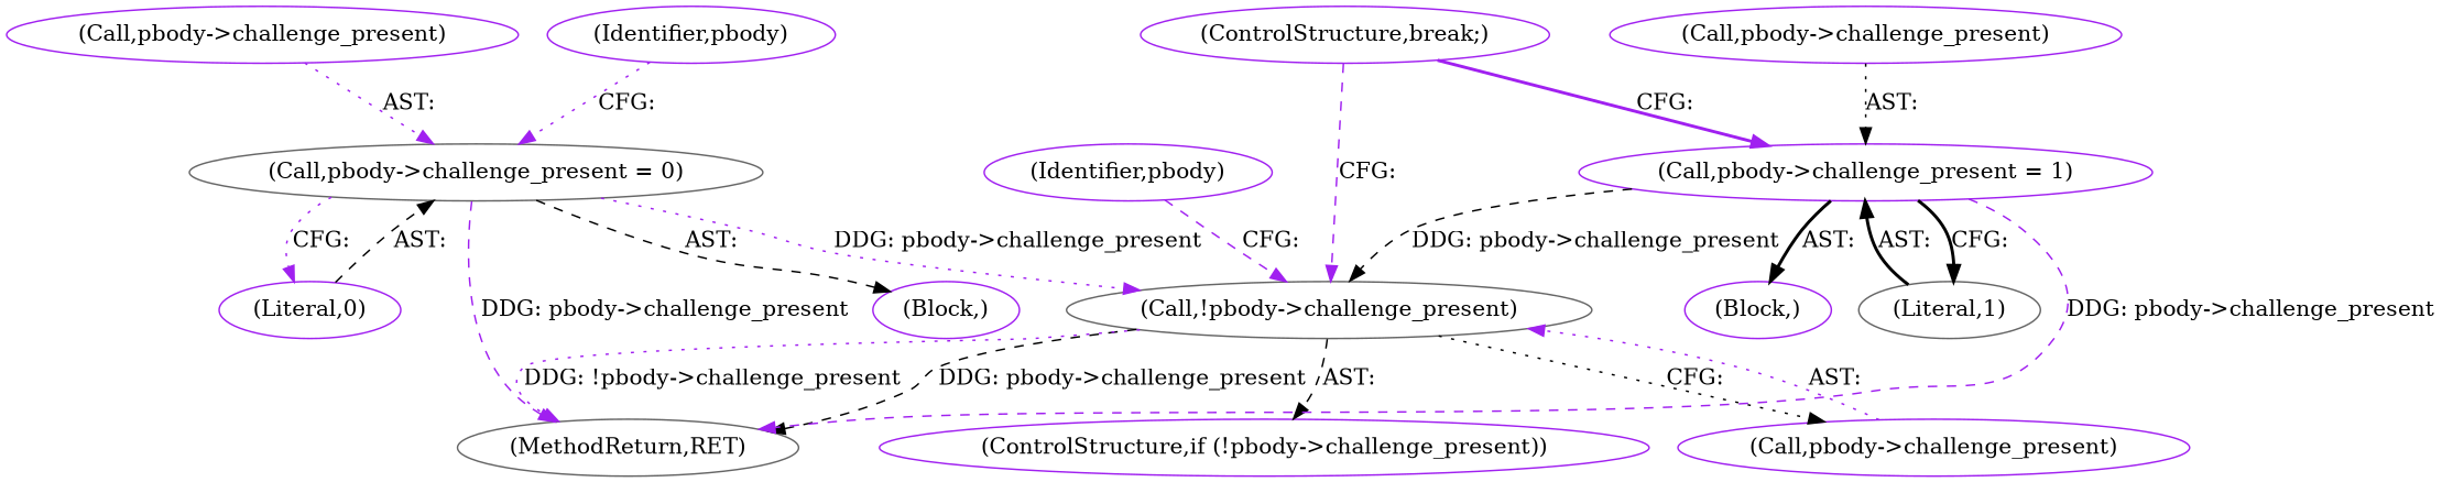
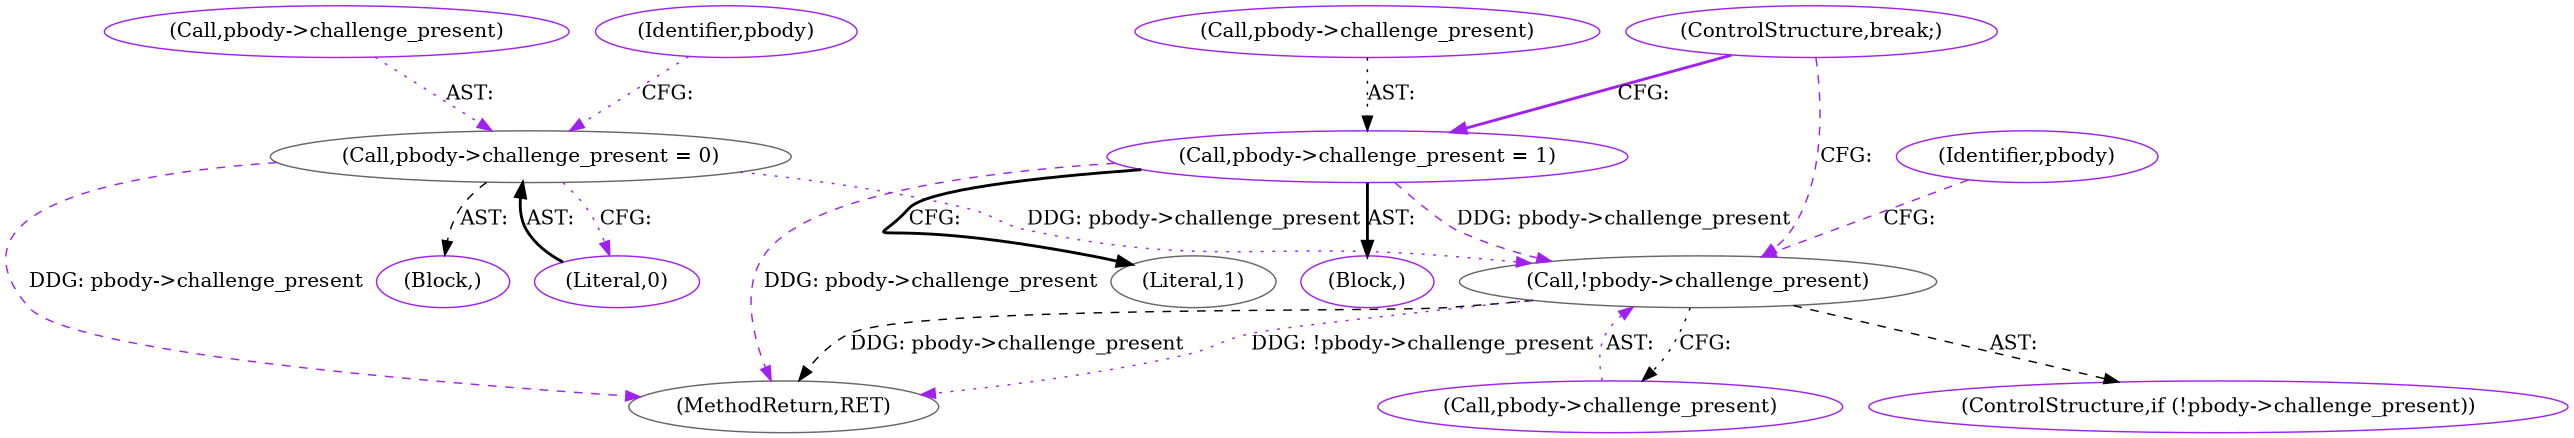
  digraph {
    node [color=purple]
    edge [color=purple style=dashed]
    n1 [color=gray40 label="(Call,!pbody->challenge_present)"]
    n2 [label="(Call,pbody->challenge_present)"]
    n3 [label="(ControlStructure,if (!pbody->challenge_present))"]
    n4 [color=gray40 label="(MethodReturn,RET)"]
    n5 [color=gray40 label="(Call,pbody->challenge_present = 0)"]
    n6 [label="(Block,)"]
    n7 [label="(Literal,0)"]
    n8 [label="(Call,pbody->challenge_present = 1)"]
    n9 [color=gray40 label="(Literal,1)"]
    n10 [label="(Block,)"]
    n11 [label="(Identifier,pbody)"]
    n12 [label="(ControlStructure,break;)"]
    n13 [label="(Call,pbody->challenge_present)"]
    n14 [label="(Call,pbody->challenge_present)"]
    n15 [label="(Identifier,pbody)"]
    n1 -> n2 [color=black label="CFG: " style=dotted]
    n1 -> n3 [color=black label="AST: "]
    n1 -> n4 [color=black label="DDG: pbody->challenge_present"]
    n1 -> n4 [label="DDG: !pbody->challenge_present" style=dotted]
    n2 -> n1 [label="AST: " style=dotted]
    n5 -> n1 [label="DDG: pbody->challenge_present" style=dotted]
    n5 -> n4 [label="DDG: pbody->challenge_present"]
    n5 -> n6 [color=black label="AST: "]
    n5 -> n7 [label="CFG: " style=dotted]
-   n7 -> n5 [color=black label="AST: "]
-   n8 -> n1 [color=black label="DDG: pbody->challenge_present"]
+   n7 -> n5 [color=black label="AST: " style=bold]
+   n8 -> n1 [label="DDG: pbody->challenge_present"]
    n8 -> n4 [label="DDG: pbody->challenge_present"]
    n8 -> n9 [color=black label="CFG: " style=bold]
    n8 -> n10 [color=black label="AST: " style=bold]
-   n9 -> n8 [color=black label="AST: " style=bold]
    n11 -> n5 [label="CFG: " style=dotted]
    n12 -> n1 [label="CFG: "]
    n12 -> n8 [label="CFG: " style=bold]
    n13 -> n5 [label="AST: " style=dotted]
    n14 -> n8 [color=black label="AST: " style=dotted]
    n15 -> n1 [label="CFG: "]
  }
